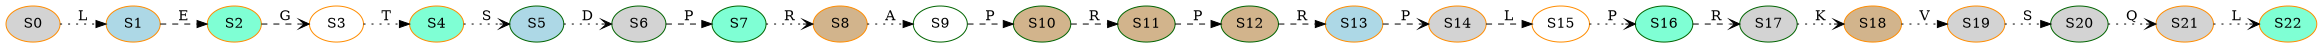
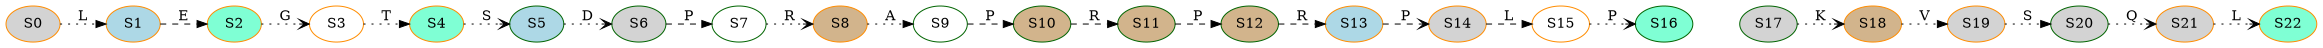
  strict digraph {
    rankdir=LR
    node [color=darkorange fillcolor=lightgrey style=filled]
    edge [arrowhead=normal style=dotted]
    S1 [fillcolor=lightblue]
    S0
    S2 [fillcolor=aquamarine]
    S3 [fillcolor=white]
    S4 [fillcolor=aquamarine]
    S5 [color=darkgreen fillcolor=lightblue]
    S6 [color=darkgreen]
-   S7 [color=darkgreen fillcolor=aquamarine]
+   S7 [color=darkgreen fillcolor=white]
    S8 [fillcolor=tan]
    S9 [color=darkgreen fillcolor=white]
    S10 [color=darkgreen fillcolor=tan]
    S11 [color=darkgreen fillcolor=tan]
    S12 [color=darkgreen fillcolor=tan]
    S13 [fillcolor=lightblue]
    S14
    S15 [fillcolor=white]
    S16 [color=darkgreen fillcolor=aquamarine]
    S17 [color=darkgreen]
    S18 [fillcolor=tan]
    S19
    S20 [color=darkgreen]
    S21
    S22 [fillcolor=aquamarine]
    S1 -> S2 [label=E style=dashed]
    S0 -> S1 [label=L]
-   S2 -> S3 [arrowhead=vee label=G style=dashed]
+   S2 -> S3 [arrowhead=vee label=G]
    S3 -> S4 [label=T]
    S4 -> S5 [arrowhead=vee label=S]
    S5 -> S6 [arrowhead=vee label=D]
    S6 -> S7 [label=P style=dashed]
    S7 -> S8 [arrowhead=vee label=R]
    S8 -> S9 [label=A]
    S9 -> S10 [label=P style=dashed]
    S10 -> S11 [label=R style=dashed]
    S11 -> S12 [label=P style=dashed]
    S12 -> S13 [label=R style=dashed]
    S13 -> S14 [arrowhead=vee label=P style=dashed]
    S14 -> S15 [label=L style=dashed]
    S15 -> S16 [arrowhead=vee label=P]
-   S16 -> S17 [arrowhead=vee label=R style=dashed]
    S17 -> S18 [arrowhead=vee label=K]
    S18 -> S19 [label=V]
    S19 -> S20 [label=S]
    S20 -> S21 [arrowhead=vee label=Q]
    S21 -> S22 [arrowhead=vee label=L]
  }
